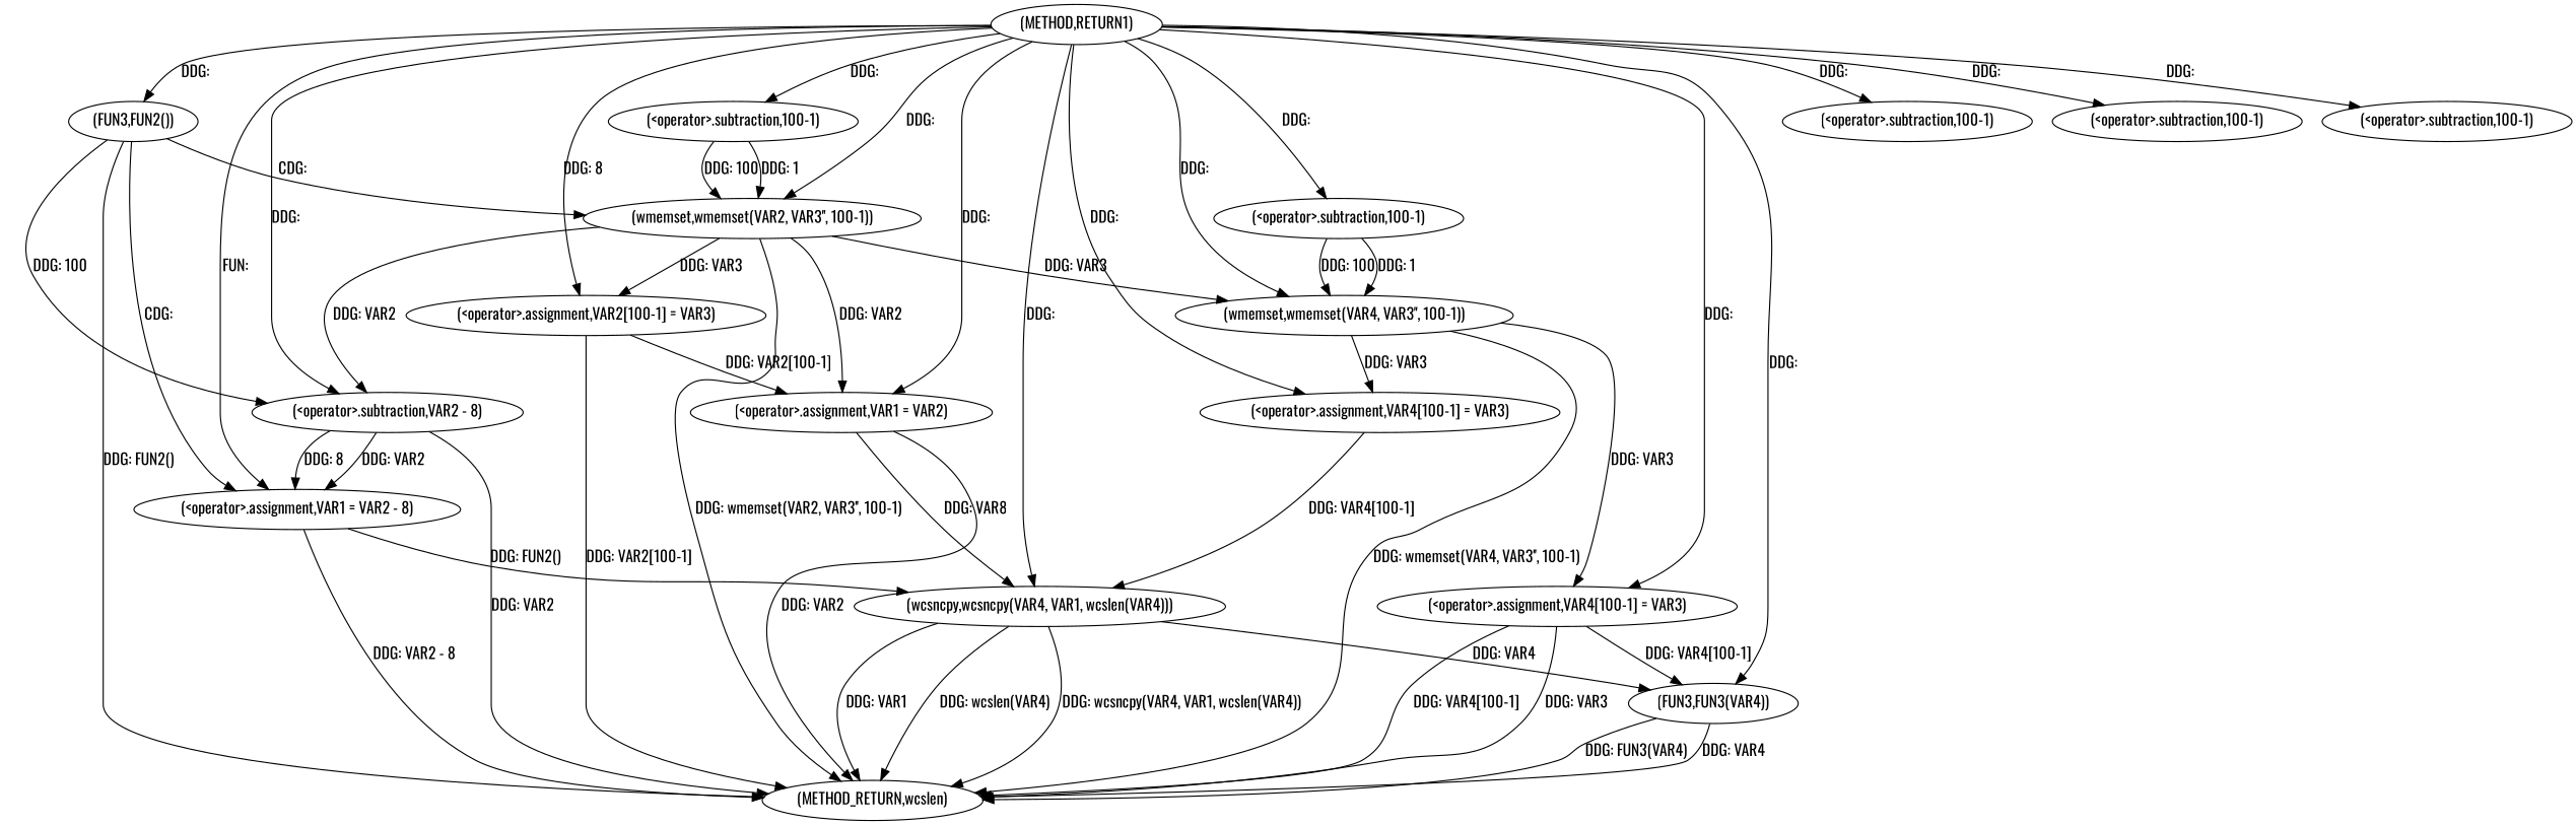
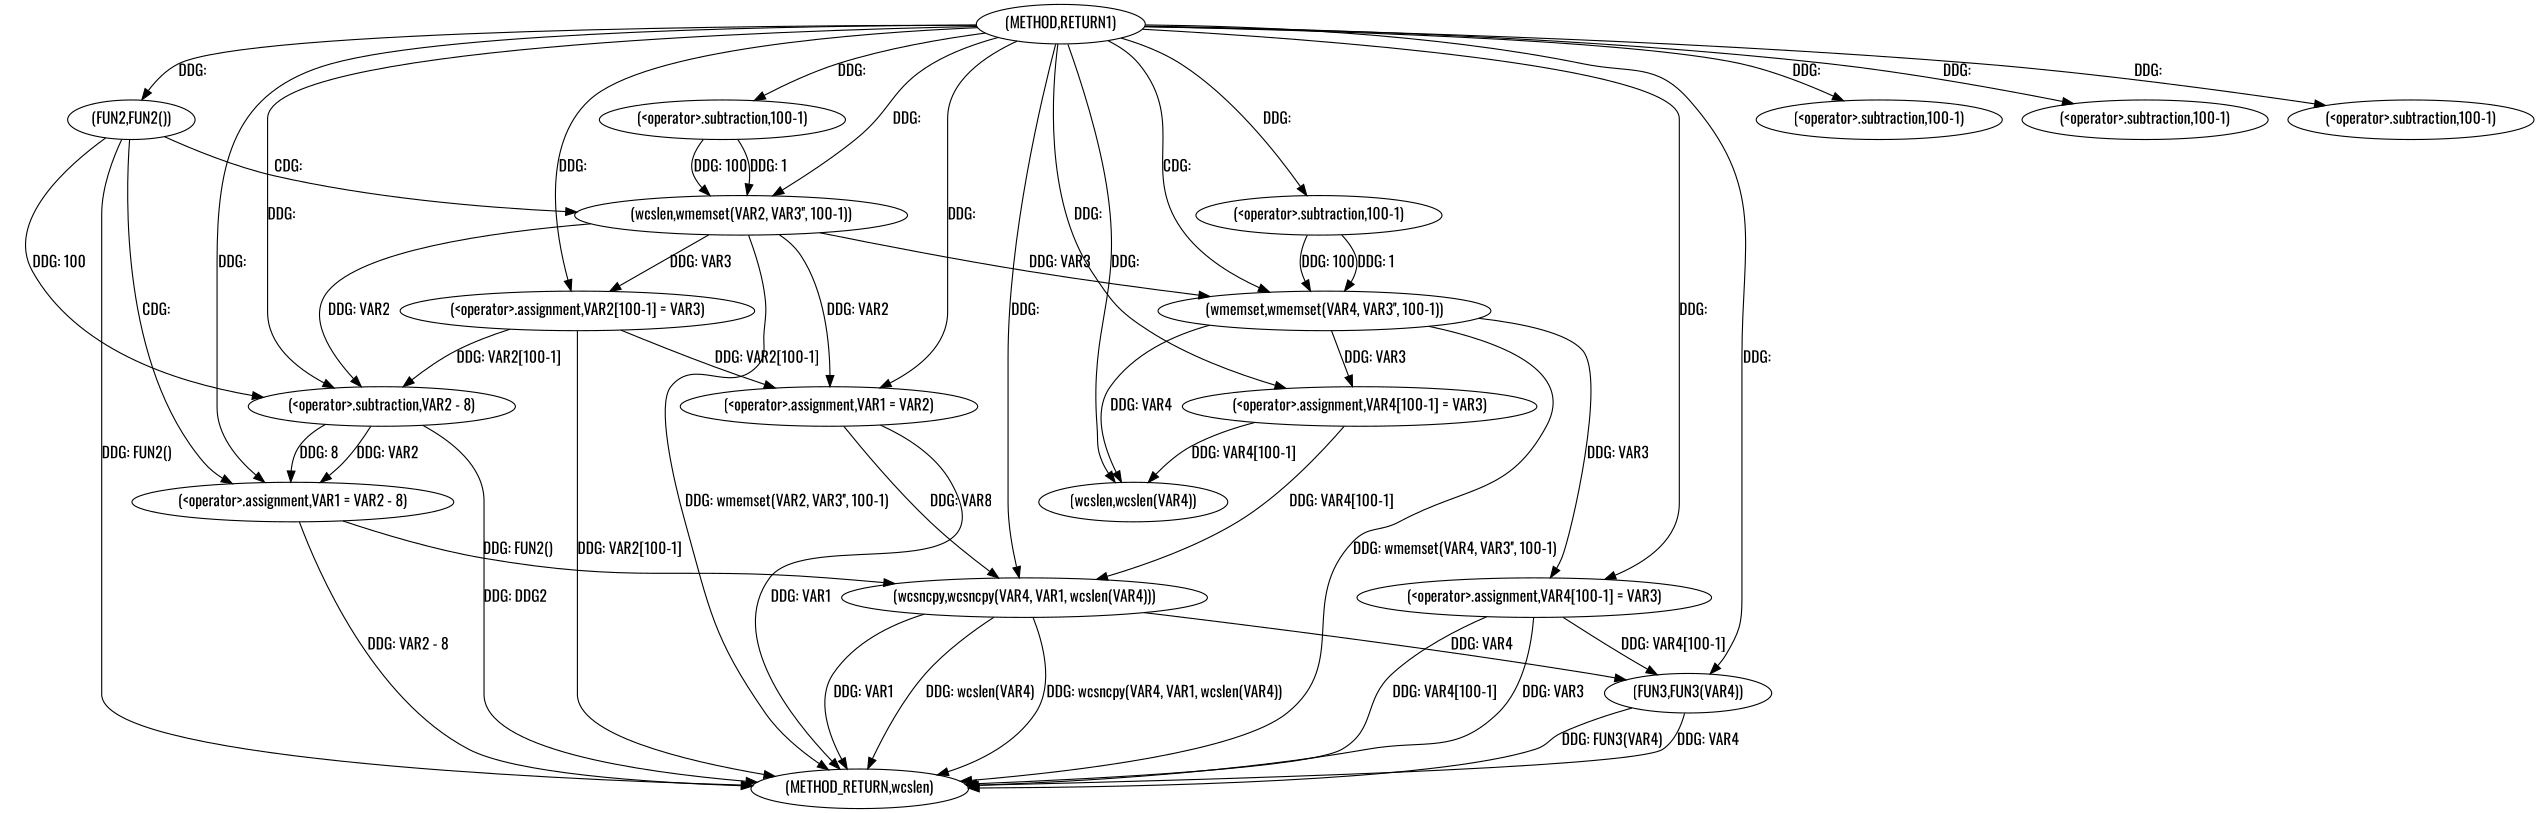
  digraph {
    fontname=Oswald
    node [fontname=Oswald]
    edge [fontname=Oswald]
    n1 [label="(METHOD,RETURN1)"]
-   n2 [label="(wmemset,wmemset(VAR2, VAR3'', 100-1))"]
+   n2 [label="(wcslen,wmemset(VAR2, VAR3'', 100-1))"]
    n3 [label="(<operator>.subtraction,100-1)"]
    n4 [label="(<operator>.assignment,VAR2[100-1] = VAR3)"]
    n5 [label="(<operator>.subtraction,100-1)"]
-   n6 [label="(FUN3,FUN2())"]
+   n6 [label="(FUN2,FUN2())"]
    n7 [label="(<operator>.assignment,VAR1 = VAR2 - 8)"]
    n8 [label="(<operator>.subtraction,VAR2 - 8)"]
    n9 [label="(<operator>.assignment,VAR1 = VAR2)"]
    n10 [label="(wmemset,wmemset(VAR4, VAR3'', 100-1))"]
    n11 [label="(<operator>.subtraction,100-1)"]
    n12 [label="(<operator>.assignment,VAR4[100-1] = VAR3)"]
    n13 [label="(<operator>.subtraction,100-1)"]
    n14 [label="(wcsncpy,wcsncpy(VAR4, VAR1, wcslen(VAR4)))"]
+   n15 [label="(wcslen,wcslen(VAR4))"]
    n16 [label="(<operator>.assignment,VAR4[100-1] = VAR3)"]
    n17 [label="(<operator>.subtraction,100-1)"]
    n18 [label="(FUN3,FUN3(VAR4))"]
    n19 [label="(METHOD_RETURN,wcslen)"]
    n1 -> n2 [label="DDG: "]
    n1 -> n3 [label="DDG: "]
-   n1 -> n4 [label="DDG: 8"]
+   n1 -> n4 [label="DDG: "]
    n1 -> n5 [label="DDG: "]
    n1 -> n6 [label="DDG: "]
-   n1 -> n7 [label="FUN: "]
+   n1 -> n7 [label="DDG: "]
    n1 -> n8 [label="DDG: "]
    n1 -> n9 [label="DDG: "]
-   n1 -> n10 [label="DDG: "]
+   n1 -> n10 [label="CDG: "]
    n1 -> n11 [label="DDG: "]
    n1 -> n12 [label="DDG: "]
    n1 -> n13 [label="DDG: "]
    n1 -> n14 [label="DDG: "]
+   n1 -> n15 [label="DDG: "]
    n1 -> n16 [label="DDG: "]
    n1 -> n17 [label="DDG: "]
    n1 -> n18 [label="DDG: "]
    n2 -> n4 [label="DDG: VAR3"]
    n2 -> n8 [label="DDG: VAR2"]
    n2 -> n9 [label="DDG: VAR2"]
    n2 -> n10 [label="DDG: VAR3"]
    n2 -> n19 [label="DDG: wmemset(VAR2, VAR3'', 100-1)"]
    n3 -> n2 [label="DDG: 100"]
    n3 -> n2 [label="DDG: 1"]
+   n4 -> n8 [label="DDG: VAR2[100-1]"]
    n4 -> n9 [label="DDG: VAR2[100-1]"]
    n4 -> n19 [label="DDG: VAR2[100-1]"]
    n6 -> n2 [label="CDG: "]
    n6 -> n7 [label="CDG: "]
    n6 -> n8 [label="DDG: 100"]
    n6 -> n19 [label="DDG: FUN2()"]
    n7 -> n14 [label="DDG: FUN2()"]
    n7 -> n19 [label="DDG: VAR2 - 8"]
    n8 -> n7 [label="DDG: VAR2"]
    n8 -> n7 [label="DDG: 8"]
-   n8 -> n19 [label="DDG: VAR2"]
+   n8 -> n19 [label="DDG: DDG2"]
    n9 -> n14 [label="DDG: VAR8"]
-   n9 -> n19 [label="DDG: VAR2"]
+   n9 -> n19 [label="DDG: VAR1"]
    n10 -> n12 [label="DDG: VAR3"]
+   n10 -> n15 [label="DDG: VAR4"]
    n10 -> n16 [label="DDG: VAR3"]
    n10 -> n19 [label="DDG: wmemset(VAR4, VAR3'', 100-1)"]
    n11 -> n10 [label="DDG: 100"]
    n11 -> n10 [label="DDG: 1"]
    n12 -> n14 [label="DDG: VAR4[100-1]"]
+   n12 -> n15 [label="DDG: VAR4[100-1]"]
    n14 -> n18 [label="DDG: VAR4"]
    n14 -> n19 [label="DDG: wcslen(VAR4)"]
    n14 -> n19 [label="DDG: wcsncpy(VAR4, VAR1, wcslen(VAR4))"]
    n14 -> n19 [label="DDG: VAR1"]
    n16 -> n18 [label="DDG: VAR4[100-1]"]
    n16 -> n19 [label="DDG: VAR4[100-1]"]
    n16 -> n19 [label="DDG: VAR3"]
    n18 -> n19 [label="DDG: FUN3(VAR4)"]
    n18 -> n19 [label="DDG: VAR4"]
  }
